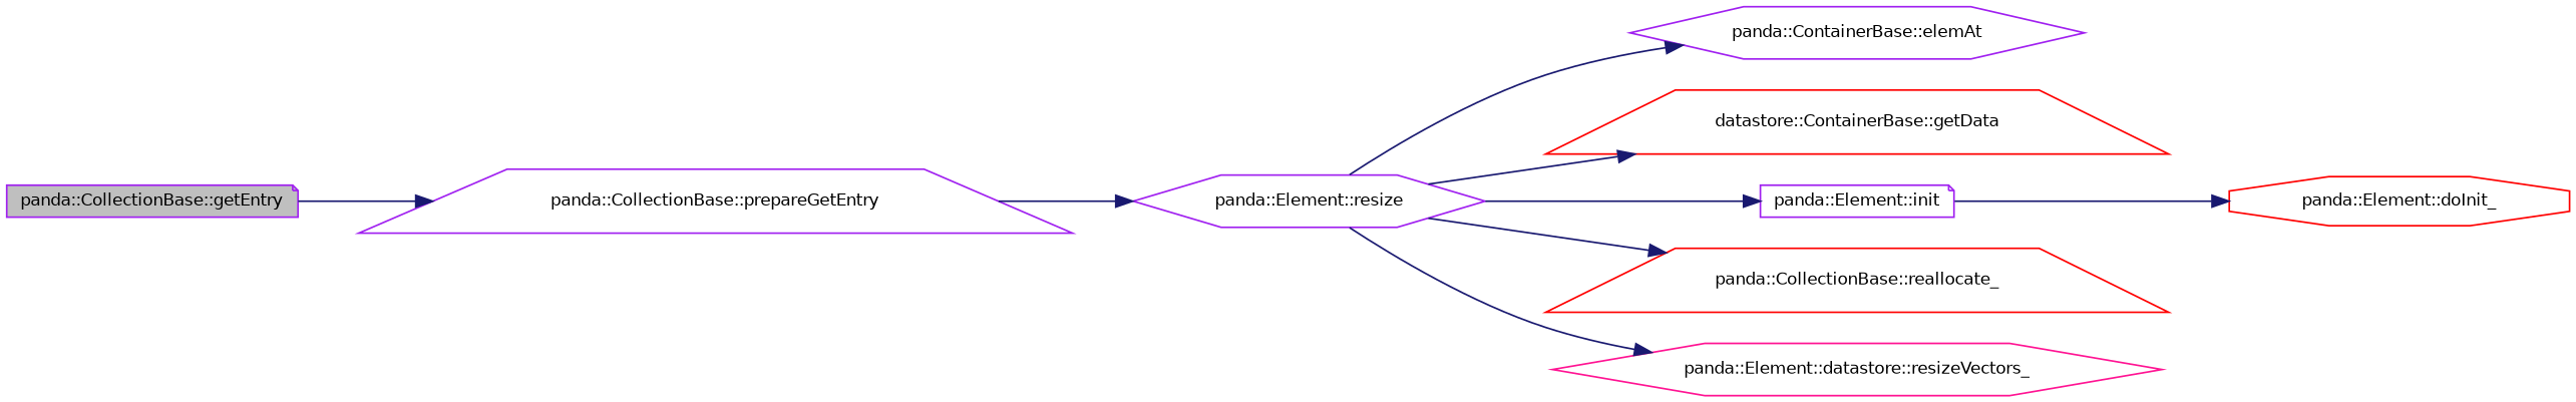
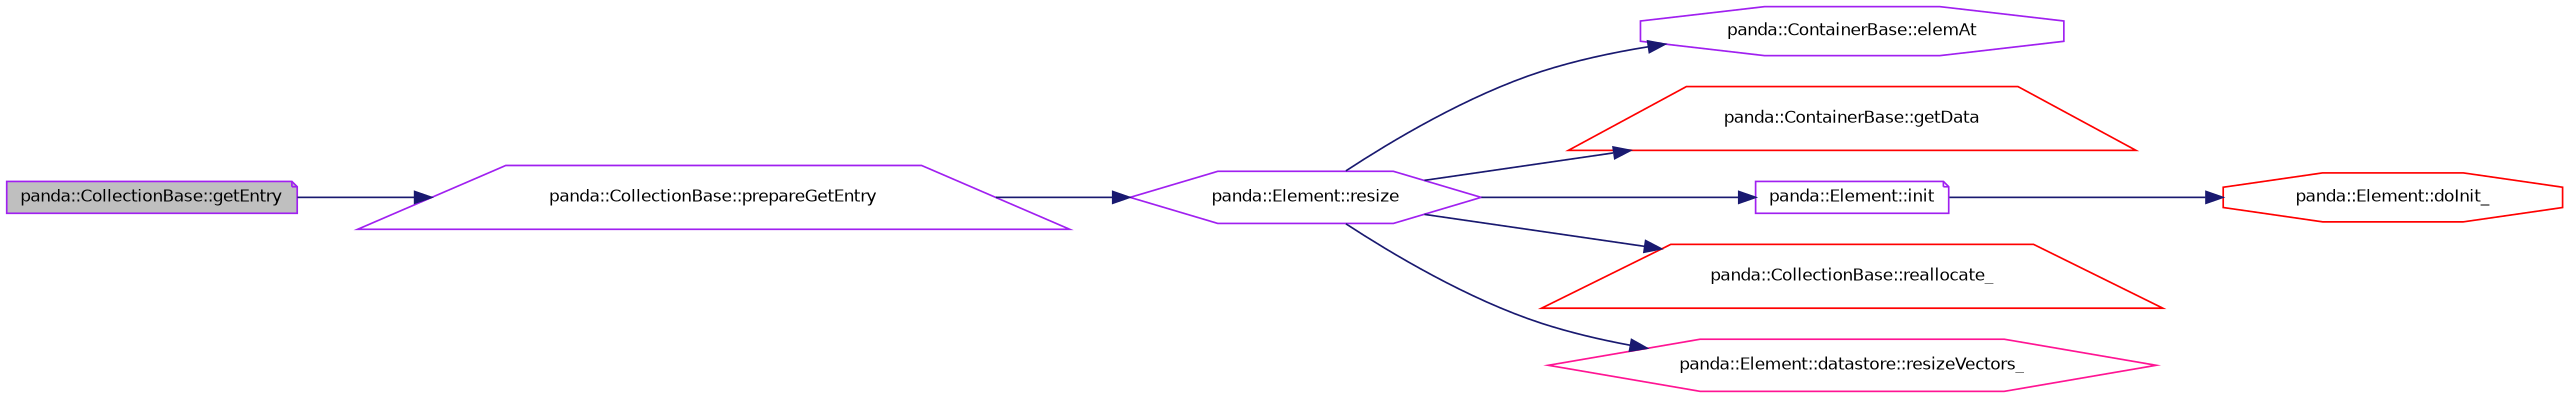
  digraph {
    rankdir=LR
    node [color=purple fillcolor=white fontname=Helvetica fontsize=10 shape=trapezium style=filled]
    edge [color=midnightblue fontname=Helvetica fontsize=10 labelfontname=Helvetica labelfontsize=10 style=solid]
    n1 [fillcolor=grey75 fontcolor=black height=0.2 label="panda::CollectionBase::getEntry" shape=note width=0.4]
    n2 [height=0.2 label="panda::CollectionBase::prepareGetEntry" width=0.4]
    n3 [height=0.2 label="panda::Element::resize" shape=hexagon width=0.4]
-   n4 [height=0.2 label="panda::ContainerBase::elemAt" shape=hexagon width=0.4]
-   n5 [color=red height=0.2 label="datastore::ContainerBase::getData" width=0.4]
+   n4 [height=0.2 label="panda::ContainerBase::elemAt" shape=octagon width=0.4]
+   n5 [color=red height=0.2 label="panda::ContainerBase::getData" width=0.4]
    n6 [height=0.2 label="panda::Element::init" shape=note width=0.4]
    n7 [color=red height=0.2 label="panda::CollectionBase::reallocate_" width=0.4]
    n8 [color=deeppink height=0.2 label="panda::Element::datastore::resizeVectors_" shape=hexagon width=0.4]
    n9 [color=red height=0.2 label="panda::Element::doInit_" shape=octagon width=0.4]
    n1 -> n2
    n2 -> n3
    n3 -> n4
    n3 -> n5
    n3 -> n6
    n3 -> n7
    n3 -> n8
    n6 -> n9
  }
